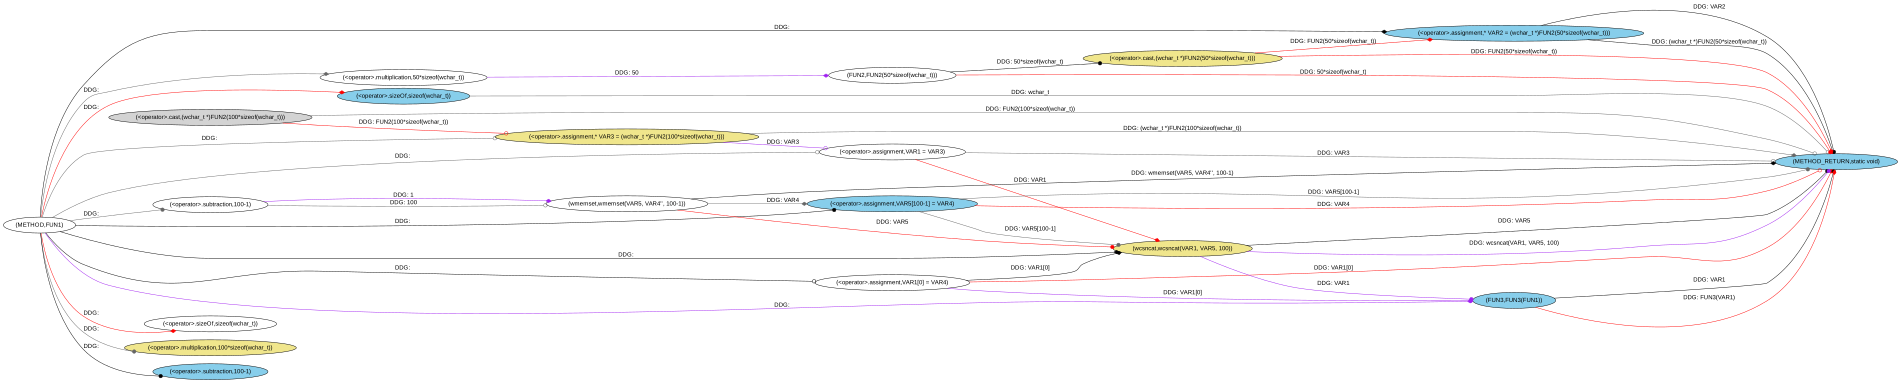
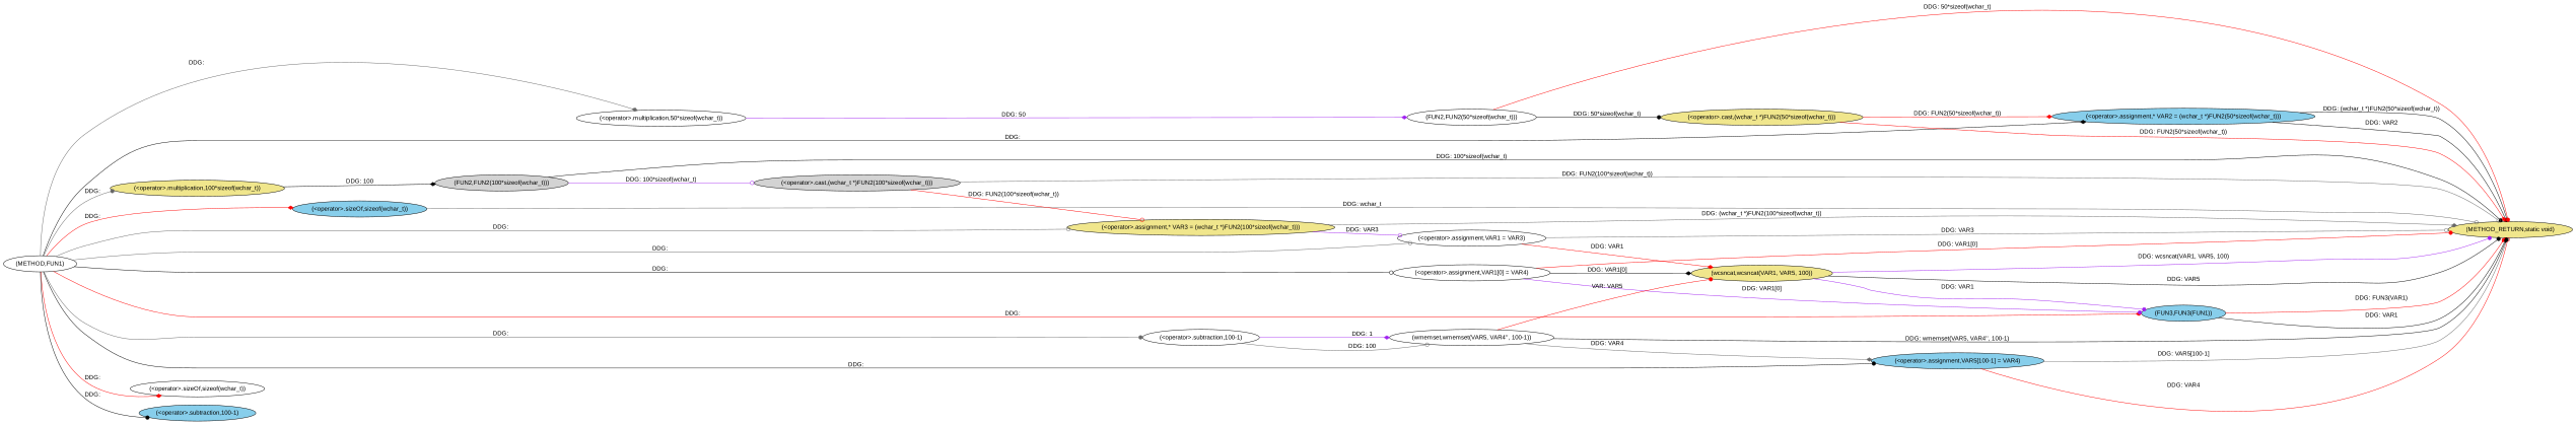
  digraph {
    fontname="Liberation Sans"
    rankdir=LR
    node [fillcolor=white fontname="Liberation Sans" style=filled]
    edge [arrowhead=diamond color=black fontname="Liberation Sans"]
    n1 [label="(METHOD,FUN1)"]
    n2 [fillcolor=skyblue label="(<operator>.assignment,* VAR2 = (wchar_t *)FUN2(50*sizeof(wchar_t)))"]
    n3 [label="(<operator>.multiplication,50*sizeof(wchar_t))"]
    n4 [label="(<operator>.sizeOf,sizeof(wchar_t))"]
    n5 [fillcolor=khaki label="(<operator>.assignment,* VAR3 = (wchar_t *)FUN2(100*sizeof(wchar_t)))"]
    n6 [fillcolor=khaki label="(<operator>.multiplication,100*sizeof(wchar_t))"]
    n7 [fillcolor=skyblue label="(<operator>.sizeOf,sizeof(wchar_t))"]
    n8 [label="(<operator>.assignment,VAR1 = VAR3)"]
    n9 [label="(<operator>.assignment,VAR1[0] = VAR4)"]
    n10 [label="(<operator>.subtraction,100-1)"]
    n11 [fillcolor=skyblue label="(<operator>.assignment,VAR5[100-1] = VAR4)"]
    n12 [fillcolor=skyblue label="(<operator>.subtraction,100-1)"]
    n13 [fillcolor=khaki label="(wcsncat,wcsncat(VAR1, VAR5, 100))"]
    n14 [fillcolor=skyblue label="(FUN3,FUN3(FUN1))"]
-   n15 [fillcolor=skyblue label="(METHOD_RETURN,static void)"]
+   n15 [fillcolor=khaki label="(METHOD_RETURN,static void)"]
    n16 [label="(FUN2,FUN2(50*sizeof(wchar_t)))"]
+   n17 [fillcolor=lightgrey label="(FUN2,FUN2(100*sizeof(wchar_t)))"]
    n18 [label="(wmemset,wmemset(VAR5, VAR4'', 100-1))"]
    n19 [fillcolor=khaki label="(<operator>.cast,(wchar_t *)FUN2(50*sizeof(wchar_t)))"]
    n20 [fillcolor=lightgrey label="(<operator>.cast,(wchar_t *)FUN2(100*sizeof(wchar_t)))"]
    n1 -> n2 [label="DDG: "]
    n1 -> n3 [color=gray40 label="DDG: "]
    n1 -> n4 [color=red label="DDG: "]
    n1 -> n5 [arrowhead=odot color=gray40 label="DDG: "]
    n1 -> n6 [arrowhead=dot color=gray40 label="DDG: "]
    n1 -> n7 [color=red label="DDG: "]
    n1 -> n8 [arrowhead=odot color=gray40 label="DDG: "]
    n1 -> n9 [arrowhead=odot label="DDG: "]
    n1 -> n10 [arrowhead=dot color=gray40 label="DDG: "]
    n1 -> n11 [arrowhead=dot label="DDG: "]
    n1 -> n12 [arrowhead=dot label="DDG: "]
-   n1 -> n13 [label="DDG: "]
-   n1 -> n14 [color=purple label="DDG: "]
+   n1 -> n14 [color=red label="DDG: "]
    n2 -> n15 [arrowhead=dot label="DDG: VAR2"]
    n2 -> n15 [arrowhead=odot label="DDG: (wchar_t *)FUN2(50*sizeof(wchar_t))"]
    n3 -> n16 [color=purple label="DDG: 50"]
    n5 -> n8 [arrowhead=odot color=purple label="DDG: VAR3"]
    n5 -> n15 [color=gray40 label="DDG: (wchar_t *)FUN2(100*sizeof(wchar_t))"]
+   n6 -> n17 [label="DDG: 100"]
    n7 -> n15 [arrowhead=odot color=gray40 label="DDG: wchar_t"]
    n8 -> n13 [color=red label="DDG: VAR1"]
    n8 -> n15 [arrowhead=odot color=gray40 label="DDG: VAR3"]
    n9 -> n13 [label="DDG: VAR1[0]"]
    n9 -> n14 [arrowhead=dot color=purple label="DDG: VAR1[0]"]
    n9 -> n15 [arrowhead=dot color=red label="DDG: VAR1[0]"]
    n10 -> n18 [arrowhead=odot color=gray40 label="DDG: 100"]
    n10 -> n18 [color=purple label="DDG: 1"]
-   n11 -> n13 [arrowhead=dot color=gray40 label="DDG: VAR5[100-1]"]
    n11 -> n15 [arrowhead=dot color=gray40 label="DDG: VAR5[100-1]"]
    n11 -> n15 [arrowhead=odot color=red label="DDG: VAR4"]
    n13 -> n14 [arrowhead=dot color=purple label="DDG: VAR1"]
    n13 -> n15 [arrowhead=dot label="DDG: VAR5"]
    n13 -> n15 [arrowhead=dot color=purple label="DDG: wcsncat(VAR1, VAR5, 100)"]
    n14 -> n15 [arrowhead=dot label="DDG: VAR1"]
    n14 -> n15 [color=red label="DDG: FUN3(VAR1)"]
    n16 -> n15 [arrowhead=dot color=red label="DDG: 50*sizeof(wchar_t)"]
    n16 -> n19 [arrowhead=dot label="DDG: 50*sizeof(wchar_t)"]
+   n17 -> n15 [arrowhead=dot label="DDG: 100*sizeof(wchar_t)"]
+   n17 -> n20 [arrowhead=odot color=purple label="DDG: 100*sizeof(wchar_t)"]
    n18 -> n11 [color=gray40 label="DDG: VAR4"]
-   n18 -> n13 [arrowhead=dot color=red label="DDG: VAR5"]
+   n18 -> n13 [arrowhead=dot color=red label="VAR: VAR5"]
    n18 -> n15 [label="DDG: wmemset(VAR5, VAR4'', 100-1)"]
    n19 -> n2 [color=red label="DDG: FUN2(50*sizeof(wchar_t))"]
    n19 -> n15 [color=red label="DDG: FUN2(50*sizeof(wchar_t))"]
    n20 -> n5 [arrowhead=odot color=red label="DDG: FUN2(100*sizeof(wchar_t))"]
    n20 -> n15 [arrowhead=odot color=gray40 label="DDG: FUN2(100*sizeof(wchar_t))"]
  }
